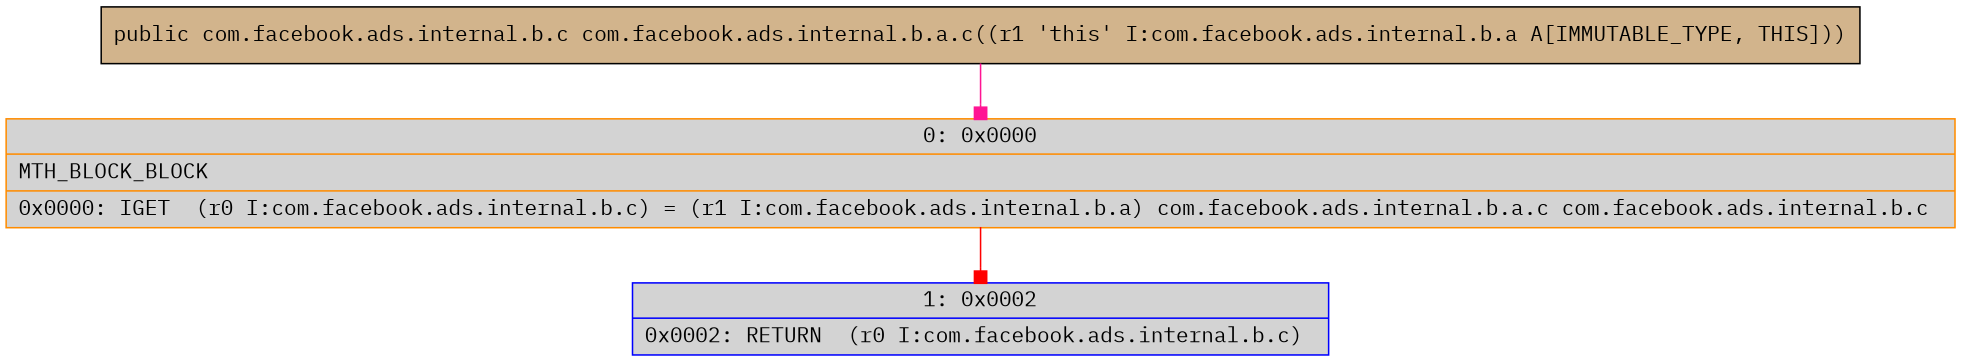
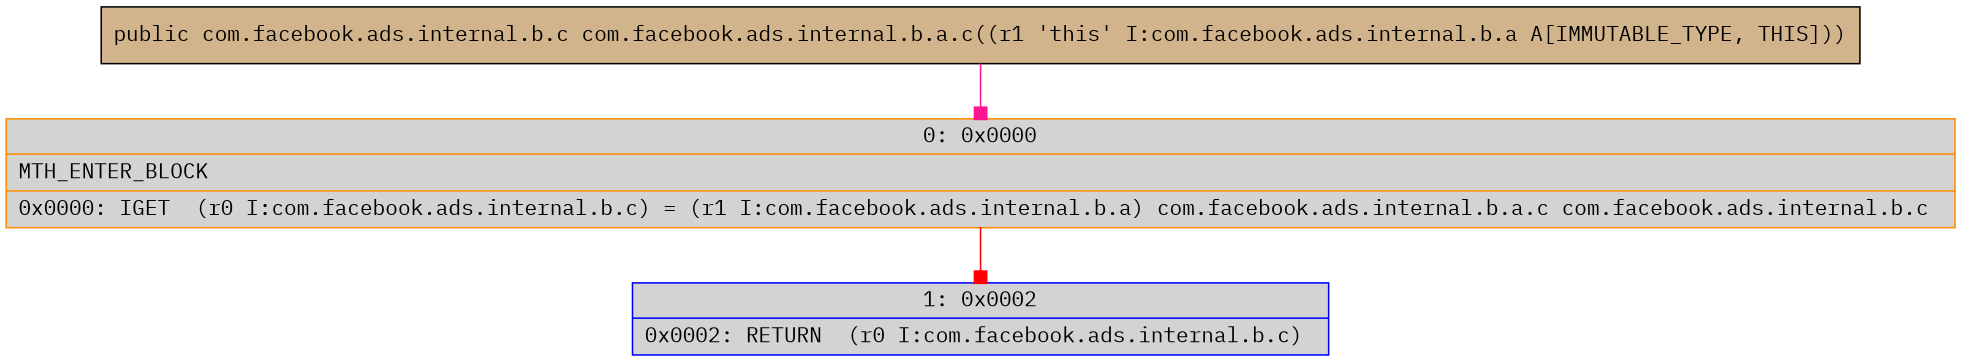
  digraph {
    fontname="IBM Plex Mono"
    node [shape=record style=filled fillcolor=lightgrey fontname="IBM Plex Mono"]
    edge [arrowhead=box fontname="IBM Plex Mono"]
-   n1 [label="{0\:\ 0x0000|MTH_BLOCK_BLOCK\l|0x0000: IGET  (r0 I:com.facebook.ads.internal.b.c) = (r1 I:com.facebook.ads.internal.b.a) com.facebook.ads.internal.b.a.c com.facebook.ads.internal.b.c \l}" color=darkorange]
+   n1 [label="{0\:\ 0x0000|MTH_ENTER_BLOCK\l|0x0000: IGET  (r0 I:com.facebook.ads.internal.b.c) = (r1 I:com.facebook.ads.internal.b.a) com.facebook.ads.internal.b.a.c com.facebook.ads.internal.b.c \l}" color=darkorange]
    n2 [label="{1\:\ 0x0002|0x0002: RETURN  (r0 I:com.facebook.ads.internal.b.c) \l}" color=blue]
    n3 [label="{public com.facebook.ads.internal.b.c com.facebook.ads.internal.b.a.c((r1 'this' I:com.facebook.ads.internal.b.a A[IMMUTABLE_TYPE, THIS])) }" fillcolor=tan color=black]
    n1 -> n2 [color=red]
    n3 -> n1 [color=deeppink]
  }
